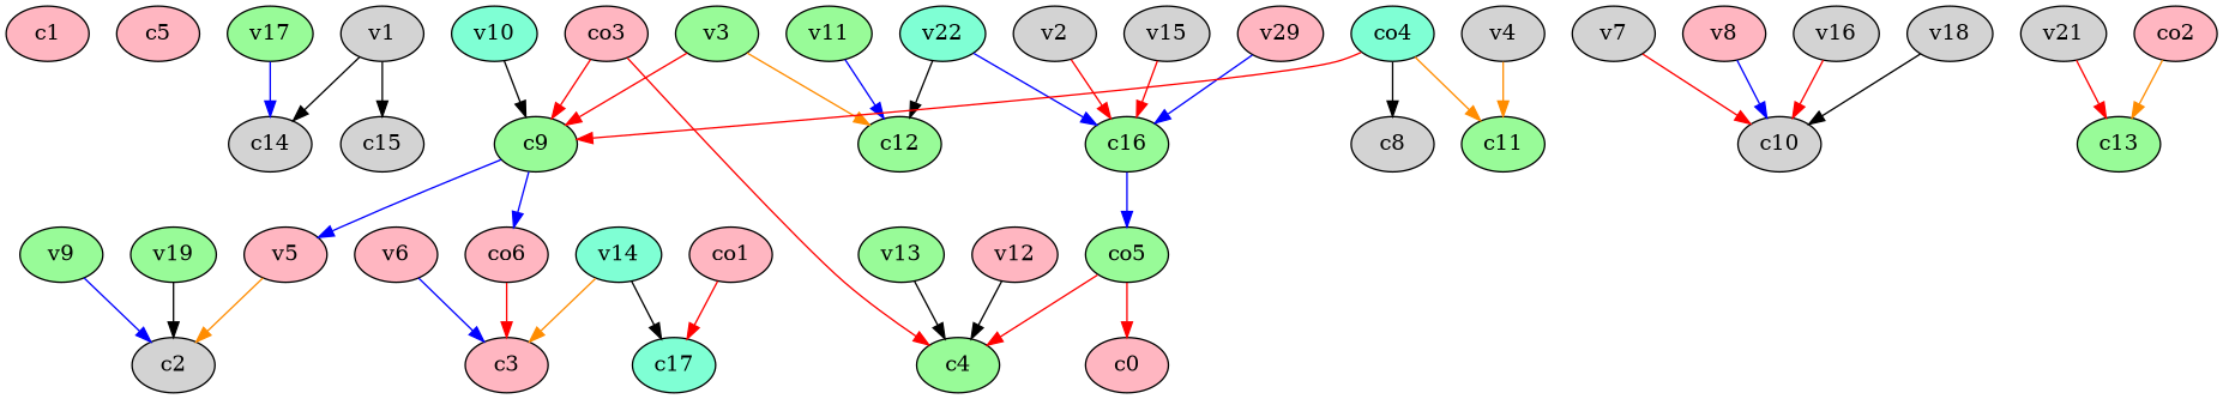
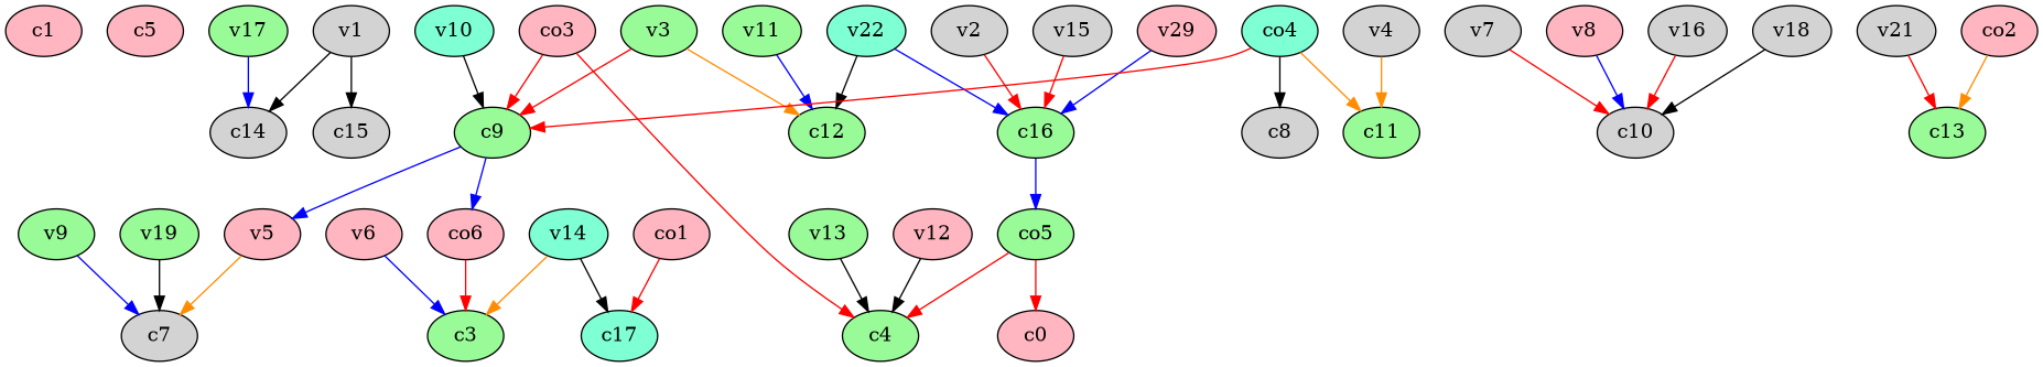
  strict digraph {
    node [fillcolor=palegreen style=filled]
    edge [color=red weight=1]
    c1 [fillcolor=lightpink]
    c5 [fillcolor=lightpink]
    c14 [fillcolor=lightgrey]
    v17
    v5 [fillcolor=lightpink]
    c9
    co6 [fillcolor=lightpink]
-   c2 [fillcolor=lightgrey]
-   c3 [fillcolor=lightpink]
+   c2 [fillcolor=lightgrey label=c7]
+   c3
    c16
    co5
    c4
    n13 [fillcolor=lightpink label=c0]
    v1 [fillcolor=lightgrey]
    c15 [fillcolor=lightgrey]
    v2 [fillcolor=lightgrey]
    v3
    c12
    v4 [fillcolor=lightgrey]
    c11
    v6 [fillcolor=lightpink]
    v7 [fillcolor=lightgrey]
    c10 [fillcolor=lightgrey]
    v8 [fillcolor=lightpink]
    v9
    v10 [fillcolor=aquamarine]
    v11
    v12 [fillcolor=lightpink]
    v13
    v14 [fillcolor=aquamarine]
    c17 [fillcolor=aquamarine]
    v15 [fillcolor=lightgrey]
    v16 [fillcolor=lightgrey]
    v18 [fillcolor=lightgrey]
    v19
    n36 [fillcolor=lightpink label=v29]
    v21 [fillcolor=lightgrey]
    c13
    v22 [fillcolor=aquamarine]
    co1 [fillcolor=lightpink]
    co2 [fillcolor=lightpink]
    co3 [fillcolor=lightpink]
    co4 [fillcolor=aquamarine]
    c8 [fillcolor=lightgrey]
    v17 -> c14 [color=blue]
    v5 -> c2 [color=darkorange]
    c9 -> v5 [color=blue]
    c9 -> co6 [color=blue]
    co6 -> c3
    c16 -> co5 [color=blue]
    co5 -> c4
    co5 -> n13
    v1 -> c14 [color=black]
    v1 -> c15 [color=black]
    v2 -> c16
    v3 -> c9
    v3 -> c12 [color=darkorange]
    v4 -> c11 [color=darkorange]
    v6 -> c3 [color=blue]
    v7 -> c10
    v8 -> c10 [color=blue]
    v9 -> c2 [color=blue]
    v10 -> c9 [color=black]
    v11 -> c12 [color=blue]
    v12 -> c4 [color=black]
    v13 -> c4 [color=black]
    v14 -> c3 [color=darkorange]
    v14 -> c17 [color=black]
    v15 -> c16
    v16 -> c10
    v18 -> c10 [color=black]
    v19 -> c2 [color=black]
    n36 -> c16 [color=blue]
    v21 -> c13
    v22 -> c16 [color=blue]
    v22 -> c12 [color=black]
    co1 -> c17
    co2 -> c13 [color=darkorange]
    co3 -> c9
    co3 -> c4
    co4 -> c9
    co4 -> c11 [color=darkorange]
    co4 -> c8 [color=black]
  }
